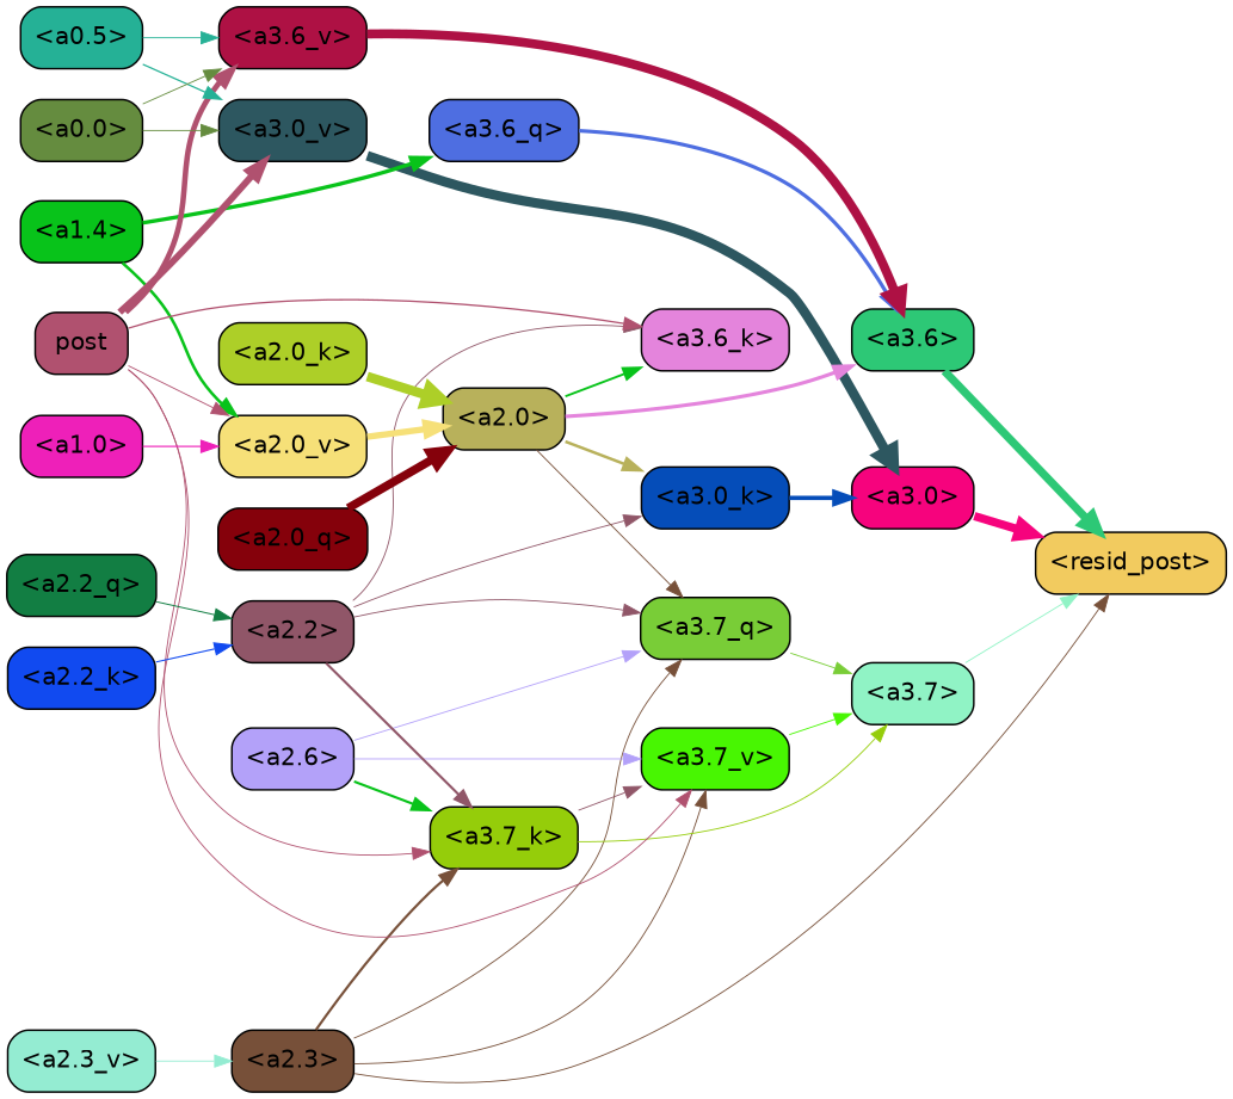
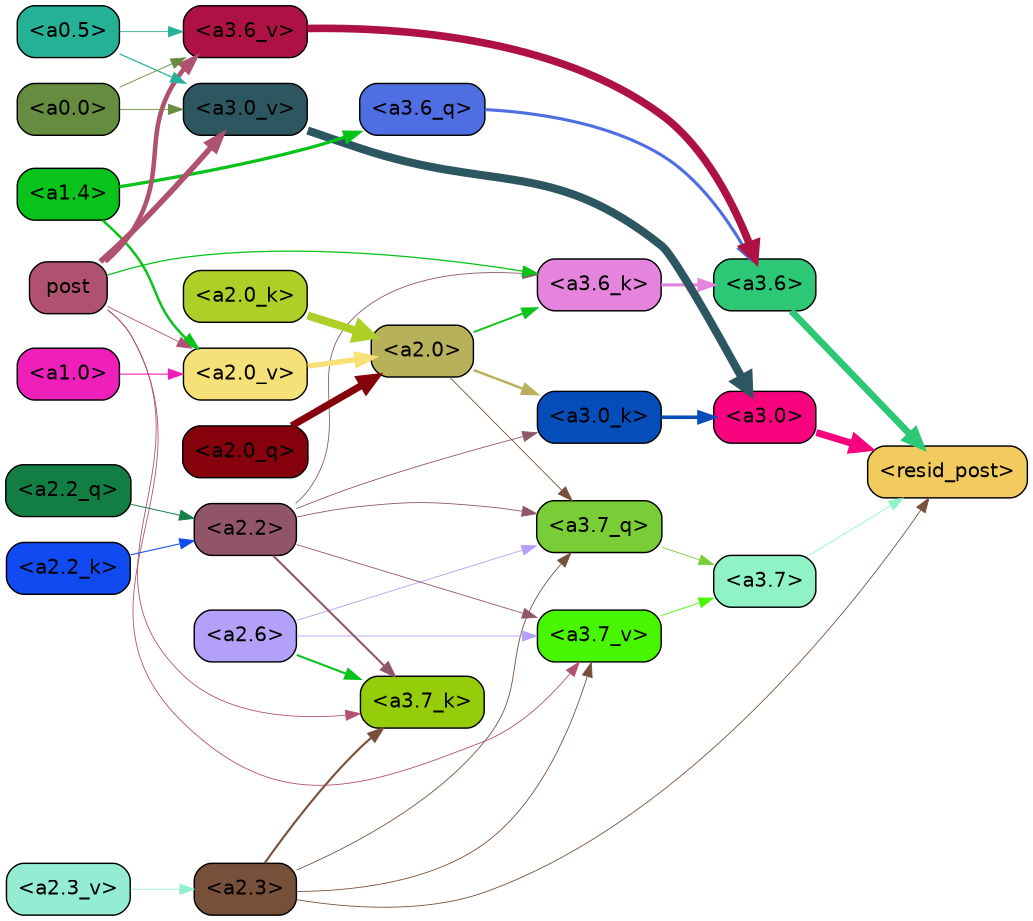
  strict digraph {
    rankdir=LR
    splines=true
    node [color=black fontname=Helvetica shape=box style="filled, rounded"]
    edge [color="#b0516f" penwidth=0.6]
    "<a3.7>" [fillcolor="#90f3c5"]
    "<resid_post>" [fillcolor="#f2cb5f"]
    "<a3.6>" [fillcolor="#2dc876"]
    "<a3.0>" [fillcolor="#f6037d"]
    "<a2.3>" [fillcolor="#775039"]
    "<a3.7_q>" [fillcolor="#79cd37"]
    "<a3.7_k>" [fillcolor="#95cd0a"]
    "<a3.7_v>" [fillcolor="#48f602"]
    "<a3.6_q>" [fillcolor="#4e6ee1"]
    "<a3.6_k>" [fillcolor="#e484dc"]
    "<a3.0_k>" [fillcolor="#054db9"]
    "<a3.6_v>" [fillcolor="#ae1144"]
    "<a3.0_v>" [fillcolor="#2d5760"]
    "<a2.6>" [fillcolor="#b3a1f9"]
    "<a2.2>" [fillcolor="#905668"]
    "<a2.0>" [fillcolor="#b8b15b"]
    "<a1.4>" [fillcolor="#08c31a"]
    "<a2.0_v>" [fillcolor="#f6e078"]
    n19 [fillcolor="#b0516f" label=post]
    "<a0.5>" [fillcolor="#25b196"]
    "<a0.0>" [fillcolor="#658c3f"]
    "<a2.2_q>" [fillcolor="#127e43"]
    "<a2.0_q>" [fillcolor="#85010b"]
    "<a2.2_k>" [fillcolor="#114af0"]
    "<a2.0_k>" [fillcolor="#adcf28"]
    "<a2.3_v>" [fillcolor="#94ecd2"]
    "<a1.0>" [fillcolor="#ee20b9"]
    "<a3.7>" -> "<resid_post>" [color="#90f3c5"]
    "<a3.6>" -> "<resid_post>" [color="#2dc876" penwidth=4.746312499046326]
    "<a3.0>" -> "<resid_post>" [color="#f6037d" penwidth=4.896343111991882]
    "<a2.3>" -> "<resid_post>" [color="#775039"]
    "<a2.3>" -> "<a3.7_q>" [color="#775039"]
    "<a2.3>" -> "<a3.7_k>" [color="#775039" penwidth=1.467104621231556]
    "<a2.3>" -> "<a3.7_v>" [color="#775039"]
    "<a3.7_q>" -> "<a3.7>" [color="#79cd37"]
-   "<a3.7_k>" -> "<a3.7>" [color="#95cd0a"]
    "<a3.7_v>" -> "<a3.7>" [color="#48f602"]
    "<a3.6_q>" -> "<a3.6>" [color="#4e6ee1" penwidth=2.160832464694977]
-   "<a2.0>" -> "<a3.6>" [color="#e484dc" penwidth=2.13908451795578]
+   "<a3.6_k>" -> "<a3.6>" [color="#e484dc" penwidth=2.13908451795578]
    "<a3.0_k>" -> "<a3.0>" [color="#054db9" penwidth=2.520303964614868]
    "<a3.6_v>" -> "<a3.6>" [color="#ae1144" penwidth=5.297133803367615]
    "<a3.0_v>" -> "<a3.0>" [color="#2d5760" penwidth=5.680712580680847]
    "<a2.6>" -> "<a3.7_q>" [color="#b3a1f9"]
    "<a2.6>" -> "<a3.7_k>" [color="#08c31a" penwidth=1.4453159049153328]
    "<a2.6>" -> "<a3.7_v>" [color="#b3a1f9"]
    "<a2.2>" -> "<a3.7_q>" [color="#905668"]
    "<a2.2>" -> "<a3.7_k>" [color="#905668" penwidth=1.4310357049107552]
-   "<a3.7_k>" -> "<a3.7_v>" [color="#905668"]
+   "<a2.2>" -> "<a3.7_v>" [color="#905668"]
    "<a2.2>" -> "<a3.6_k>" [color="#905668"]
    "<a2.2>" -> "<a3.0_k>" [color="#905668"]
    "<a2.0>" -> "<a3.7_q>" [color="#775039"]
    "<a2.0>" -> "<a3.6_k>" [color="#08c31a" penwidth=1.2950235605239868]
    "<a2.0>" -> "<a3.0_k>" [color="#b8b15b" penwidth=1.712992787361145]
    "<a1.4>" -> "<a3.6_q>" [color="#08c31a" penwidth=2.2719132900238037]
    "<a1.4>" -> "<a2.0_v>" [color="#08c31a" penwidth=1.7291951477527618]
    "<a2.0_v>" -> "<a2.0>" [color="#f6e078" penwidth=3.7102378383278847]
    n19 -> "<a3.7_k>"
    n19 -> "<a3.7_v>"
-   n19 -> "<a3.6_k>" [penwidth=0.891706109046936]
+   n19 -> "<a3.6_k>" [color="#08c31a" penwidth=0.891706109046936]
    n19 -> "<a3.6_v>" [penwidth=3.1766927242279053]
    n19 -> "<a3.0_v>" [penwidth=3.9005755856633186]
    n19 -> "<a2.0_v>"
    "<a0.5>" -> "<a3.6_v>" [color="#25b196"]
    "<a0.5>" -> "<a3.0_v>" [color="#25b196" penwidth=0.8493617177009583]
    "<a0.0>" -> "<a3.6_v>" [color="#658c3f"]
    "<a0.0>" -> "<a3.0_v>" [color="#658c3f"]
    "<a2.2_q>" -> "<a2.2>" [color="#127e43" penwidth=0.6677633281797171]
    "<a2.0_q>" -> "<a2.0>" [color="#85010b" penwidth=4.966194009408355]
    "<a2.2_k>" -> "<a2.2>" [color="#114af0" penwidth=0.7399393804371357]
    "<a2.0_k>" -> "<a2.0>" [color="#adcf28" penwidth=5.5817058570683]
    "<a2.3_v>" -> "<a2.3>" [color="#94ecd2"]
    "<a1.0>" -> "<a2.0_v>" [color="#ee20b9" penwidth=0.7823128998279572]
  }
